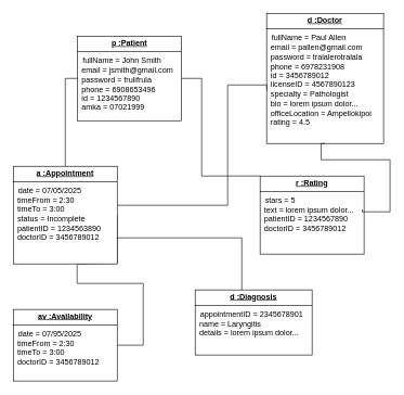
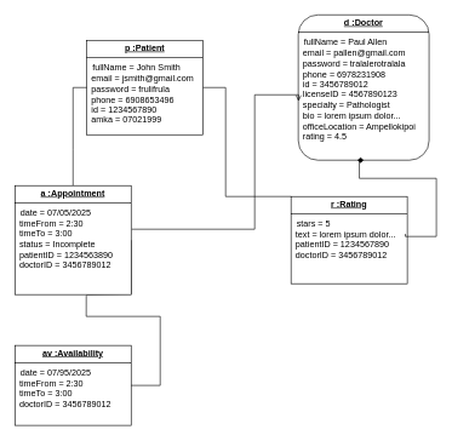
  <mxCell id="0" />
  <mxCell id="1" parent="0" />
  <mxCell id="2" value="&lt;p style=&quot;margin:0px;margin-top:4px;text-align:center;text-decoration:underline;&quot;&gt;&lt;b&gt;p :Patient&lt;/b&gt;&lt;/p&gt;&lt;hr size=&quot;1&quot; style=&quot;border-style:solid;&quot;&gt;&lt;p style=&quot;margin:0px;margin-left:8px;&quot;&gt;fullName = John Smith&lt;/p&gt;&lt;div&gt;&amp;nbsp; email = jsmith@gmail.com&lt;/div&gt;&lt;div&gt;&amp;nbsp; password = frulifrula&lt;/div&gt;&lt;div&gt;&amp;nbsp; phone = 6908653496&lt;/div&gt;&lt;div&gt;&amp;nbsp; id = 1234567890&lt;/div&gt;&lt;div&gt;&amp;nbsp; amka = 07021999&lt;/div&gt;&lt;div&gt;&lt;br&gt;&lt;/div&gt;&lt;div&gt;&lt;br&gt;&lt;/div&gt;" style="verticalAlign=top;align=left;overflow=fill;html=1;whiteSpace=wrap;" vertex="1" parent="1"><mxGeometry x="119" y="55" width="160" height="130" as="geometry" /></mxCell>
- <mxCell id="3" value="&lt;p style=&quot;margin:0px;margin-top:4px;text-align:center;text-decoration:underline;&quot;&gt;&lt;b&gt;d :Doctor&lt;/b&gt;&lt;/p&gt;&lt;hr size=&quot;1&quot; style=&quot;border-style:solid;&quot;&gt;&lt;p style=&quot;margin: 0px 0px 0px 8px;&quot;&gt;fullName = Paul Allen&lt;/p&gt;&lt;div&gt;&amp;nbsp; email = pallen@gmail.com&lt;/div&gt;&lt;div&gt;&amp;nbsp; password = tralalerotralala&lt;/div&gt;&lt;div&gt;&amp;nbsp; phone = 6978231908&lt;/div&gt;&lt;div&gt;&amp;nbsp; id = 3456789012&lt;/div&gt;&lt;div&gt;&lt;span style=&quot;background-color: transparent; color: light-dark(rgb(0, 0, 0), rgb(255, 255, 255));&quot;&gt;&amp;nbsp; licenseID = 4567890123&lt;/span&gt;&lt;/div&gt;&lt;div&gt;&amp;nbsp; specialty = Pathologist&lt;/div&gt;&lt;div&gt;&amp;nbsp; bio = lorem ipsum dolor...&lt;/div&gt;&lt;div&gt;&amp;nbsp; officeLocation = Ampellokipoi&lt;/div&gt;&lt;div&gt;&amp;nbsp; rating = 4.5&lt;/div&gt;" style="verticalAlign=top;align=left;overflow=fill;html=1;whiteSpace=wrap;" vertex="1" parent="1"><mxGeometry x="410" y="20" width="180" height="200" as="geometry" /></mxCell>
- <mxCell id="4" value="&lt;p style=&quot;margin:0px;margin-top:4px;text-align:center;text-decoration:underline;&quot;&gt;&lt;b&gt;d :Diagnosis&lt;/b&gt;&lt;/p&gt;&lt;hr size=&quot;1&quot; style=&quot;border-style:solid;&quot;&gt;&lt;p style=&quot;margin:0px;margin-left:8px;&quot;&gt;appointmentID = 2345678901&lt;/p&gt;&lt;div&gt;&amp;nbsp; name = Laryngitis&lt;/div&gt;&lt;div&gt;&amp;nbsp; details = lorem ipsum dolor...&lt;/div&gt;" style="verticalAlign=top;align=left;overflow=fill;html=1;whiteSpace=wrap;" vertex="1" parent="1"><mxGeometry x="300" y="445" width="180" height="100" as="geometry" /></mxCell>
+ <mxCell id="3" value="&lt;p style=&quot;margin:0px;margin-top:4px;text-align:center;text-decoration:underline;&quot;&gt;&lt;b&gt;d :Doctor&lt;/b&gt;&lt;/p&gt;&lt;hr size=&quot;1&quot; style=&quot;border-style:solid;&quot;&gt;&lt;p style=&quot;margin: 0px 0px 0px 8px;&quot;&gt;fullName = Paul Allen&lt;/p&gt;&lt;div&gt;&amp;nbsp; email = pallen@gmail.com&lt;/div&gt;&lt;div&gt;&amp;nbsp; password = tralalerotralala&lt;/div&gt;&lt;div&gt;&amp;nbsp; phone = 6978231908&lt;/div&gt;&lt;div&gt;&amp;nbsp; id = 3456789012&lt;/div&gt;&lt;div&gt;&lt;span style=&quot;background-color: transparent; color: light-dark(rgb(0, 0, 0), rgb(255, 255, 255));&quot;&gt;&amp;nbsp; licenseID = 4567890123&lt;/span&gt;&lt;/div&gt;&lt;div&gt;&amp;nbsp; specialty = Pathologist&lt;/div&gt;&lt;div&gt;&amp;nbsp; bio = lorem ipsum dolor...&lt;/div&gt;&lt;div&gt;&amp;nbsp; officeLocation = Ampellokipoi&lt;/div&gt;&lt;div&gt;&amp;nbsp; rating = 4.5&lt;/div&gt;" style="verticalAlign=top;align=left;overflow=fill;html=1;whiteSpace=wrap;rounded=1;" vertex="1" parent="1"><mxGeometry x="410" y="20" width="180" height="200" as="geometry" /></mxCell>
  <mxCell id="5" value="&lt;p style=&quot;margin:0px;margin-top:4px;text-align:center;text-decoration:underline;&quot;&gt;&lt;b&gt;av :Availability&lt;/b&gt;&lt;/p&gt;&lt;hr size=&quot;1&quot; style=&quot;border-style:solid;&quot;&gt;&lt;p style=&quot;margin:0px;margin-left:8px;&quot;&gt;date = 07/95/2025&lt;/p&gt;&lt;div&gt;&amp;nbsp; timeFrom = 2:30&lt;/div&gt;&lt;div&gt;&amp;nbsp; timeTo = 3:00&lt;/div&gt;&lt;div&gt;&amp;nbsp; doctorID = 3456789012&lt;/div&gt;" style="verticalAlign=top;align=left;overflow=fill;html=1;whiteSpace=wrap;" vertex="1" parent="1"><mxGeometry x="20" y="475" width="160" height="110" as="geometry" /></mxCell>
  <mxCell id="6" value="&lt;p style=&quot;margin:0px;margin-top:4px;text-align:center;text-decoration:underline;&quot;&gt;&lt;b&gt;r :Rating&lt;/b&gt;&lt;/p&gt;&lt;hr size=&quot;1&quot; style=&quot;border-style:solid;&quot;&gt;&lt;p style=&quot;margin:0px;margin-left:8px;&quot;&gt;stars = 5&lt;/p&gt;&lt;div&gt;&amp;nbsp; text = lorem ipsum dolor...&lt;/div&gt;&lt;div&gt;&amp;nbsp; patientID = 1234567890&lt;/div&gt;&lt;div&gt;&amp;nbsp; doctorID = 3456789012&lt;/div&gt;" style="verticalAlign=top;align=left;overflow=fill;html=1;whiteSpace=wrap;" vertex="1" parent="1"><mxGeometry x="400" y="270" width="160" height="120" as="geometry" /></mxCell>
  <mxCell id="7" value="" style="endArrow=none;html=1;edgeStyle=orthogonalEdgeStyle;rounded=0;entryX=1;entryY=0.5;entryDx=0;entryDy=0;exitX=0;exitY=0;exitDx=0;exitDy=0;" edge="1" parent="1" source="6" target="2"><mxGeometry relative="1" as="geometry"><mxPoint x="461" y="265" as="sourcePoint" /><mxPoint x="374" y="115" as="targetPoint" /><Array as="points"><mxPoint x="310" y="270" /><mxPoint x="310" y="120" /></Array></mxGeometry></mxCell>
  <mxCell id="8" value="" style="endArrow=none;html=1;edgeStyle=orthogonalEdgeStyle;rounded=0;exitX=0.5;exitY=0;exitDx=0;exitDy=0;" edge="1" parent="1" source="14" target="2"><mxGeometry relative="1" as="geometry"><mxPoint x="410" y="280" as="sourcePoint" /><mxPoint x="194" y="130" as="targetPoint" /><Array as="points"><mxPoint x="100" y="205" /><mxPoint x="100" y="205" /></Array></mxGeometry></mxCell>
- <mxCell id="9" value="" style="endArrow=none;html=1;edgeStyle=orthogonalEdgeStyle;rounded=0;entryX=0.002;entryY=0.594;entryDx=0;entryDy=0;exitX=1.004;exitY=0.4;exitDx=0;exitDy=0;exitPerimeter=0;entryPerimeter=0;" edge="1" parent="1" source="14" target="3"><mxGeometry relative="1" as="geometry"><mxPoint x="410" y="280" as="sourcePoint" /><mxPoint x="194" y="130" as="targetPoint" /><Array as="points"><mxPoint x="350" y="315" /><mxPoint x="350" y="130" /><mxPoint x="410" y="130" /></Array></mxGeometry></mxCell>
- <mxCell id="10" value="" style="endArrow=none;html=1;edgeStyle=orthogonalEdgeStyle;rounded=0;entryX=0.5;entryY=1;entryDx=0;entryDy=0;exitX=0.983;exitY=0.429;exitDx=0;exitDy=0;exitPerimeter=0;" edge="1" parent="1" source="6" target="3"><mxGeometry relative="1" as="geometry"><mxPoint x="570" y="325" as="sourcePoint" /><mxPoint x="493.94" y="255" as="targetPoint" /><Array as="points"><mxPoint x="557" y="325" /><mxPoint x="600" y="325" /><mxPoint x="600" y="245" /><mxPoint x="494" y="245" /><mxPoint x="494" y="220" /></Array></mxGeometry></mxCell>
+ <mxCell id="9" value="" style="endArrow=open;html=1;edgeStyle=orthogonalEdgeStyle;rounded=0;entryX=0.002;entryY=0.594;entryDx=0;entryDy=0;exitX=1.004;exitY=0.4;exitDx=0;exitDy=0;exitPerimeter=0;entryPerimeter=0;" edge="1" parent="1" source="14" target="3"><mxGeometry relative="1" as="geometry"><mxPoint x="410" y="280" as="sourcePoint" /><mxPoint x="194" y="130" as="targetPoint" /><Array as="points"><mxPoint x="350" y="315" /><mxPoint x="350" y="130" /><mxPoint x="410" y="130" /></Array></mxGeometry></mxCell>
+ <mxCell id="10" value="" style="endArrow=diamond;html=1;edgeStyle=orthogonalEdgeStyle;rounded=0;entryX=0.5;entryY=1;entryDx=0;entryDy=0;exitX=0.983;exitY=0.429;exitDx=0;exitDy=0;exitPerimeter=0;" edge="1" parent="1" source="6" target="3"><mxGeometry relative="1" as="geometry"><mxPoint x="570" y="325" as="sourcePoint" /><mxPoint x="493.94" y="255" as="targetPoint" /><Array as="points"><mxPoint x="557" y="325" /><mxPoint x="600" y="325" /><mxPoint x="600" y="245" /><mxPoint x="494" y="245" /><mxPoint x="494" y="220" /></Array></mxGeometry></mxCell>
  <mxCell id="11" value="" style="endArrow=none;html=1;edgeStyle=orthogonalEdgeStyle;rounded=0;exitX=1;exitY=0.5;exitDx=0;exitDy=0;" edge="1" parent="1" source="14"><mxGeometry relative="1" as="geometry"><mxPoint x="153.94" y="485" as="sourcePoint" /><mxPoint x="118" y="405" as="targetPoint" /><Array as="points"><mxPoint x="118" y="404" /></Array></mxGeometry></mxCell>
- <mxCell id="12" value="" style="endArrow=none;html=1;edgeStyle=orthogonalEdgeStyle;rounded=0;entryX=0.399;entryY=-0.002;entryDx=0;entryDy=0;exitX=1;exitY=0.75;exitDx=0;exitDy=0;entryPerimeter=0;" edge="1" parent="1" source="14" target="4"><mxGeometry relative="1" as="geometry"><mxPoint x="192" y="331" as="sourcePoint" /><mxPoint x="420" y="149" as="targetPoint" /><Array as="points"><mxPoint x="180" y="365" /><mxPoint x="372" y="365" /></Array></mxGeometry></mxCell>
  <mxCell id="13" value="" style="endArrow=none;html=1;edgeStyle=orthogonalEdgeStyle;rounded=0;exitX=1;exitY=0.5;exitDx=0;exitDy=0;entryX=0.614;entryY=1.01;entryDx=0;entryDy=0;entryPerimeter=0;" edge="1" parent="1" source="5" target="14"><mxGeometry relative="1" as="geometry"><mxPoint x="180" y="530" as="sourcePoint" /><mxPoint x="118" y="405" as="targetPoint" /><Array as="points"><mxPoint x="220" y="530" /><mxPoint x="220" y="435" /><mxPoint x="118" y="435" /></Array></mxGeometry></mxCell>
  <mxCell id="14" value="&lt;p style=&quot;margin:0px;margin-top:4px;text-align:center;text-decoration:underline;&quot;&gt;&lt;b&gt;a :Appointment&lt;/b&gt;&lt;/p&gt;&lt;hr size=&quot;1&quot; style=&quot;border-style:solid;&quot;&gt;&lt;p style=&quot;margin:0px;margin-left:8px;&quot;&gt;date = 07/05/2025&lt;/p&gt;&lt;div&gt;&amp;nbsp; timeFrom = 2:30&lt;/div&gt;&lt;div&gt;&amp;nbsp; timeTo = 3:00&lt;/div&gt;&lt;div&gt;&amp;nbsp; status = Incomplete&lt;/div&gt;&lt;div&gt;&amp;nbsp; patientID = 1234563890&lt;/div&gt;&lt;div&gt;&amp;nbsp; doctorID = 3456789012&lt;/div&gt;" style="verticalAlign=top;align=left;overflow=fill;html=1;whiteSpace=wrap;" vertex="1" parent="1"><mxGeometry x="20" y="255" width="160" height="150" as="geometry" /></mxCell>
